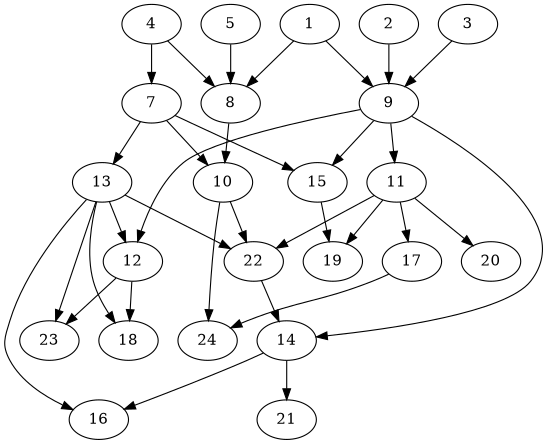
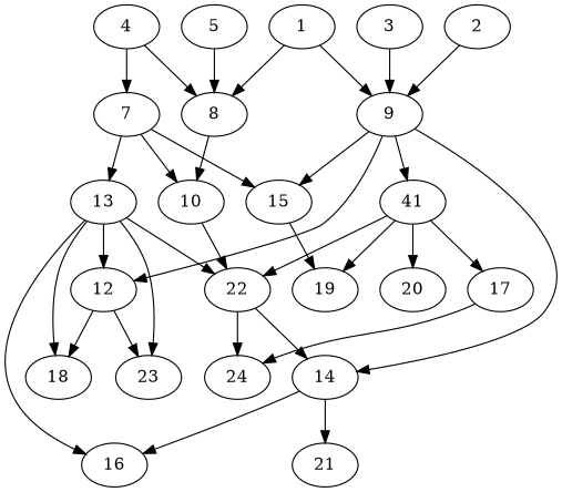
  digraph {
    node [alpha=0.05]
    1 [alpha=0.02 expect_size=1045300709452616]
    8 [alpha=0.17 expect_size=37005128467011584]
    9 [alpha=0.12 expect_size=1469436432975326]
    10 [alpha=0.04 expect_size=735472690448557312]
    12 [alpha=0.01 expect_size=6789902123631155]
    15 [alpha=0.20 expect_size=53182453954742583296]
-   11 [alpha=0.09 expect_size=986181883992815616]
+   11 [alpha=0.09 expect_size=986181883992815616 label=41]
    14 [alpha=0.19 expect_size=1070367851267408003072]
    22 [alpha=0.10 expect_size=5093628890446096]
    18 [alpha=0.06 expect_size=1230581201991892992000]
    23 [expect_size=1603376564509836288]
    19 [alpha=0.07 expect_size=36466986906017128]
    17 [alpha=0.01 expect_size=731664555680764788736]
    20 [alpha=0.19 expect_size=2206453311586942582784]
    16 [alpha=0.08 expect_size=147226521616423680]
    21 [expect_size=410467263879900561408]
    2 [alpha=0.13 expect_size=23015992974628960]
    3 [alpha=0.16 expect_size=1388966226562356609024]
    4 [alpha=0.20 expect_size=1909303401784465686528]
    7 [expect_size=92391871260491648]
    13 [alpha=0.12 expect_size=1253465079150153216]
    5 [alpha=0.17 expect_size=885051423320386304]
    24 [alpha=0.06 expect_size=695752965983898496]
    1 -> 8
    1 -> 9
    8 -> 10
    9 -> 12
    9 -> 15
    9 -> 11
    9 -> 14
    10 -> 22
    12 -> 18
    12 -> 23
    15 -> 19
    11 -> 22
    11 -> 19
    11 -> 17
    11 -> 20
    14 -> 16
    14 -> 21
    22 -> 14
-   10 -> 24
+   22 -> 24
    17 -> 24
    2 -> 9
    3 -> 9
    4 -> 8
    4 -> 7
    7 -> 10
    7 -> 15
    7 -> 13
    13 -> 12
    13 -> 22
    13 -> 18
    13 -> 23
    13 -> 16
    5 -> 8
  }
